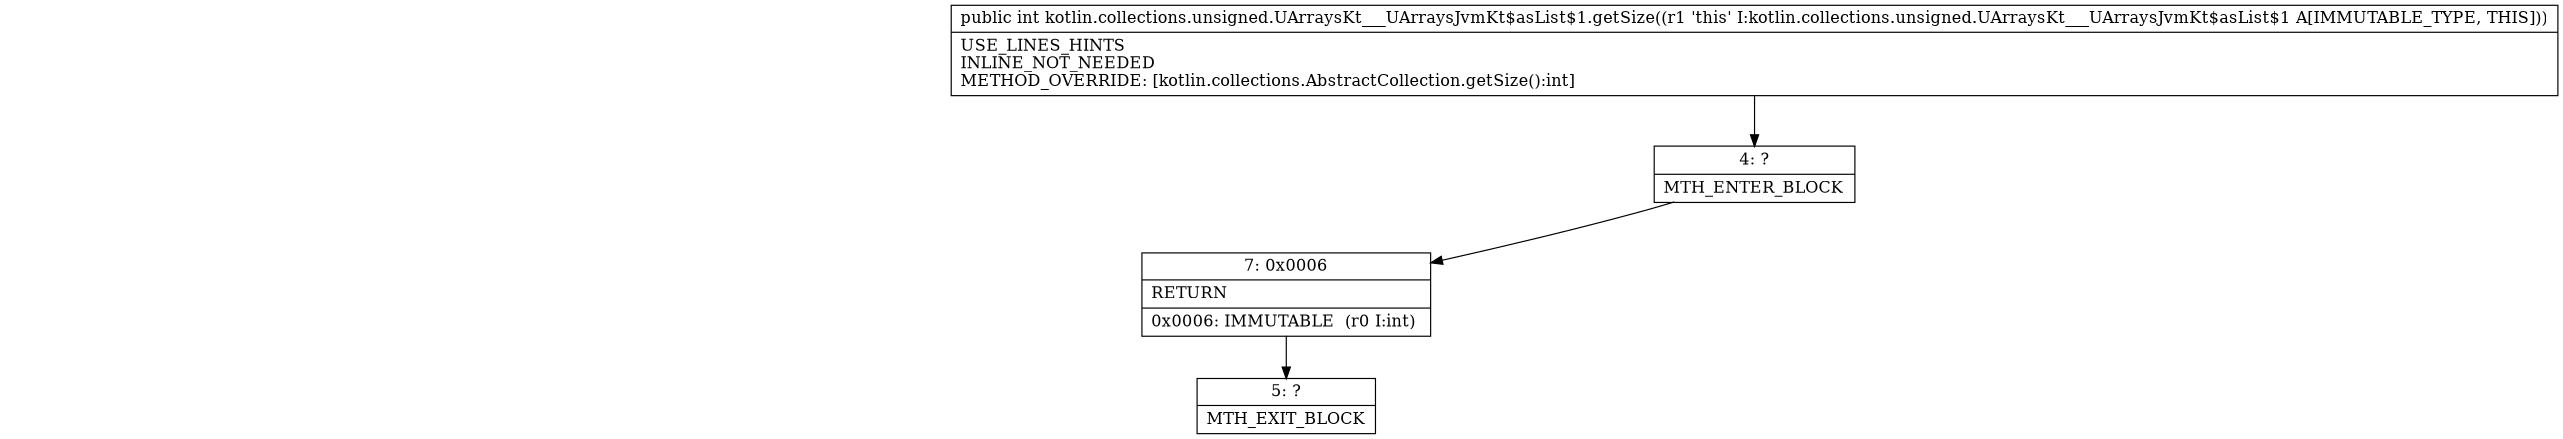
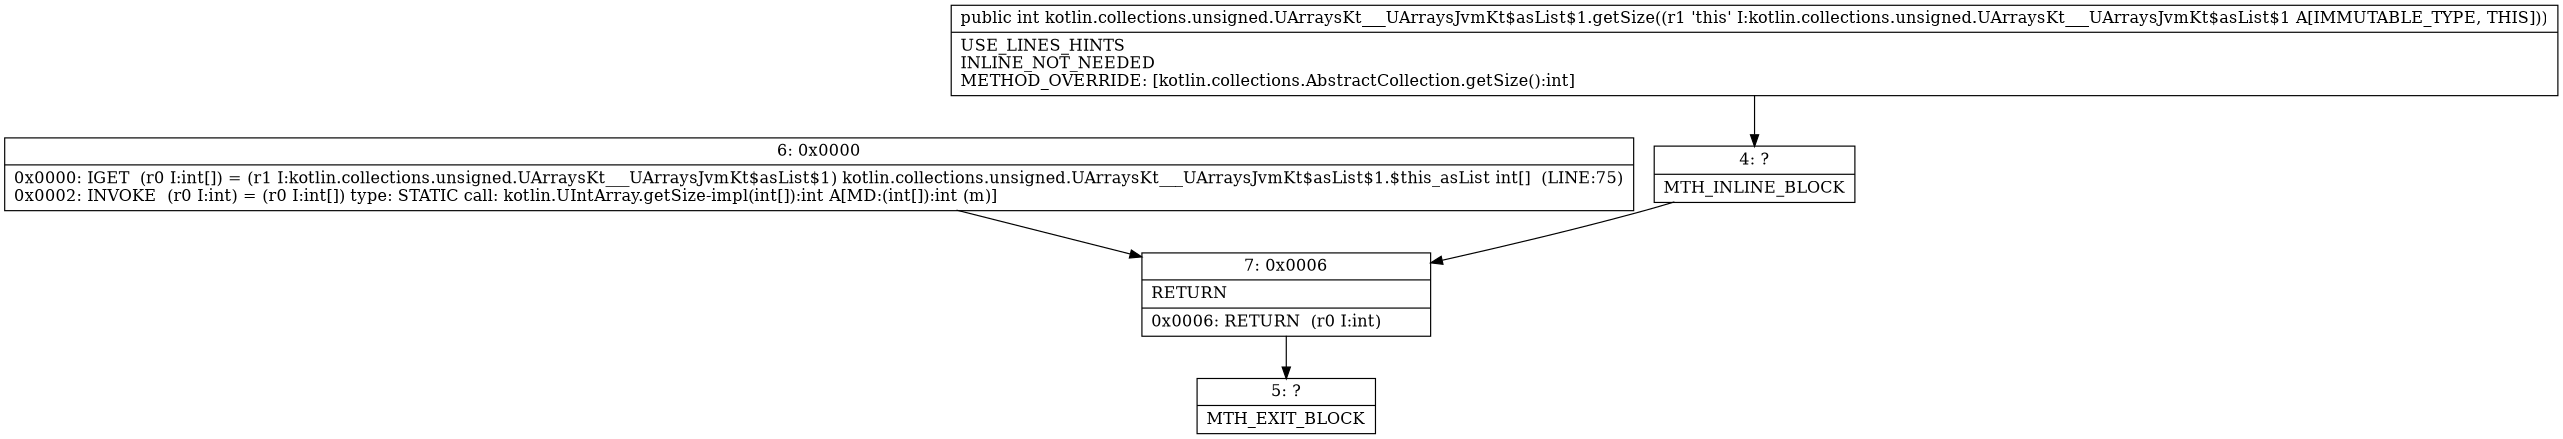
  digraph {
    node [shape=record]
-   n1 [label="{4\:\ ?|MTH_ENTER_BLOCK\l}"]
-   n2 [label="{7\:\ 0x0006|RETURN\l|0x0006: IMMUTABLE  (r0 I:int) \l}"]
+   n1 [label="{4\:\ ?|MTH_INLINE_BLOCK\l}"]
+   n2 [label="{7\:\ 0x0006|RETURN\l|0x0006: RETURN  (r0 I:int) \l}"]
+   n3 [label="{6\:\ 0x0000|0x0000: IGET  (r0 I:int[]) = (r1 I:kotlin.collections.unsigned.UArraysKt___UArraysJvmKt$asList$1) kotlin.collections.unsigned.UArraysKt___UArraysJvmKt$asList$1.$this_asList int[]  (LINE:75)\l0x0002: INVOKE  (r0 I:int) = (r0 I:int[]) type: STATIC call: kotlin.UIntArray.getSize\-impl(int[]):int A[MD:(int[]):int (m)]\l}"]
    n4 [label="{5\:\ ?|MTH_EXIT_BLOCK\l}"]
    n5 [label="{public int kotlin.collections.unsigned.UArraysKt___UArraysJvmKt$asList$1.getSize((r1 'this' I:kotlin.collections.unsigned.UArraysKt___UArraysJvmKt$asList$1 A[IMMUTABLE_TYPE, THIS]))  | USE_LINES_HINTS\lINLINE_NOT_NEEDED\lMETHOD_OVERRIDE: [kotlin.collections.AbstractCollection.getSize():int]\l}"]
    n1 -> n2
    n2 -> n4
+   n3 -> n2
    n5 -> n1
  }
